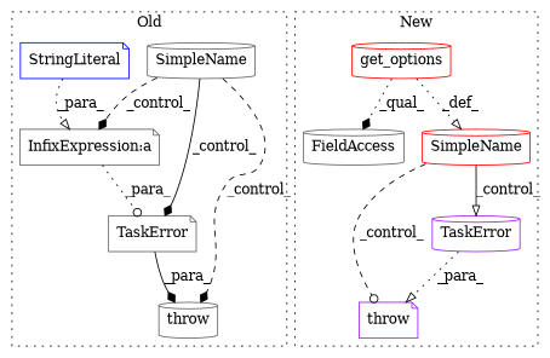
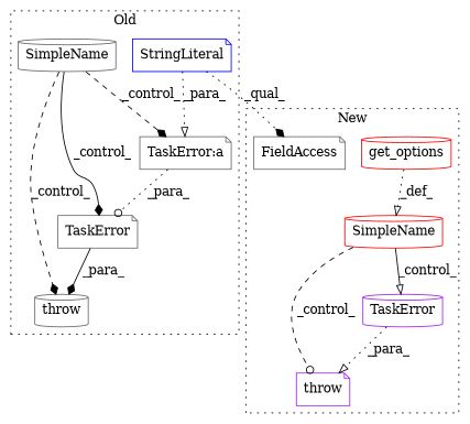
  digraph {
    node [a=32 color=gray40 shape=cylinder]
    edge [arrowhead=diamond style=dotted]
    n1 [a=53 l=6 label=throw s=1710]
    n2 [l="10,1" label=TaskError s="1716,1735" shape=note]
-   n3 [a=27 l=10 label="InfixExpression:a" s=1631 shape=note]
+   n3 [a=27 l=10 label="TaskError:a" s=1631 shape=note]
    n4 [a=42 label=SimpleName]
    n5 [a=45 color=blue l=42 label=StringLiteral s=1589 shape=note]
    n6 [color=red l=13 label=get_options s=1236]
-   n7 [a=22 l=32 label=FieldAccess s=1231]
+   n7 [a=22 l=32 label=FieldAccess s=1231 shape=note]
    n8 [a=53 color=purple l=6 label=throw s=1389 shape=note]
    n9 [color=purple l="10,1" label=TaskError s="1395,1473"]
    n10 [a=42 color=red label=SimpleName]
    subgraph cluster_1 {
      label=Old
      style=dotted
      n1
      n2
      n3
      n4
      n5
    }
    subgraph cluster_2 {
      label=New
      style=dotted
      n6
      n7
      n8
      n9
      n10
    }
    n2 -> n1 [label=_para_ style=solid]
    n3 -> n2 [arrowhead=odot label=_para_]
    n4 -> n1 [label=_control_ style=dashed]
    n4 -> n2 [label=_control_ style=solid]
    n4 -> n3 [label=_control_ style=dashed]
    n5 -> n3 [arrowhead=onormal label=_para_]
-   n6 -> n7 [label=_qual_]
+   n5 -> n7 [label=_qual_]
    n6 -> n10 [arrowhead=onormal label=_def_]
    n9 -> n8 [arrowhead=onormal label=_para_]
    n10 -> n8 [arrowhead=odot label=_control_ style=dashed]
    n10 -> n9 [arrowhead=onormal label=_control_ style=solid]
  }
